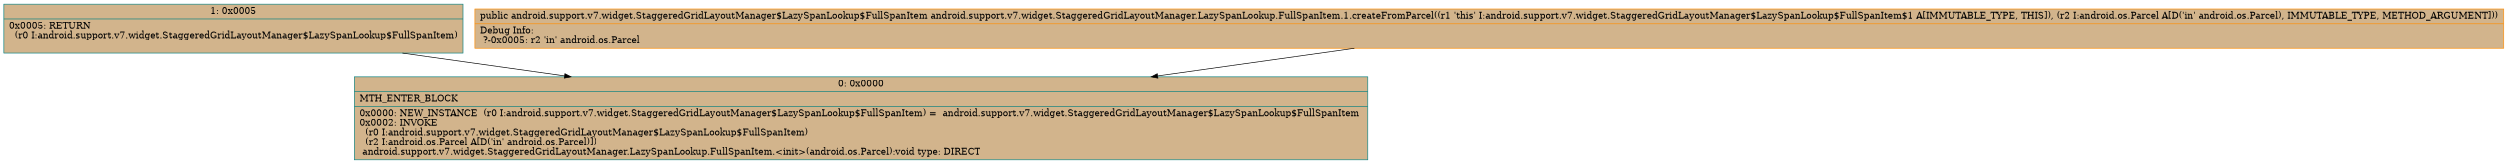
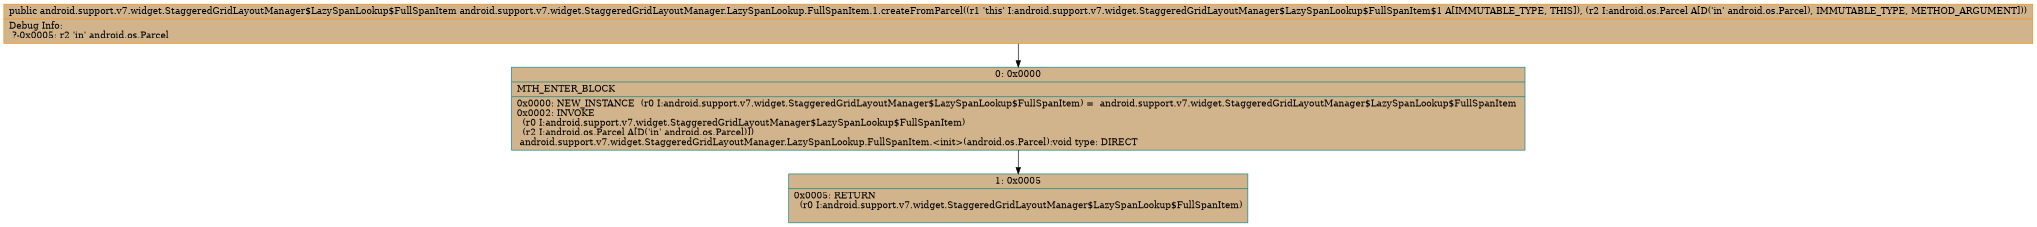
  digraph {
    node [shape=record style=filled fillcolor=tan color=teal]
    n1 [label="{0\:\ 0x0000|MTH_ENTER_BLOCK\l|0x0000: NEW_INSTANCE  (r0 I:android.support.v7.widget.StaggeredGridLayoutManager$LazySpanLookup$FullSpanItem) =  android.support.v7.widget.StaggeredGridLayoutManager$LazySpanLookup$FullSpanItem \l0x0002: INVOKE  \l  (r0 I:android.support.v7.widget.StaggeredGridLayoutManager$LazySpanLookup$FullSpanItem)\l  (r2 I:android.os.Parcel A[D('in' android.os.Parcel)])\l android.support.v7.widget.StaggeredGridLayoutManager.LazySpanLookup.FullSpanItem.\<init\>(android.os.Parcel):void type: DIRECT \l}"]
    n2 [label="{1\:\ 0x0005|0x0005: RETURN  \l  (r0 I:android.support.v7.widget.StaggeredGridLayoutManager$LazySpanLookup$FullSpanItem)\l \l}"]
    n3 [label="{public android.support.v7.widget.StaggeredGridLayoutManager$LazySpanLookup$FullSpanItem android.support.v7.widget.StaggeredGridLayoutManager.LazySpanLookup.FullSpanItem.1.createFromParcel((r1 'this' I:android.support.v7.widget.StaggeredGridLayoutManager$LazySpanLookup$FullSpanItem$1 A[IMMUTABLE_TYPE, THIS]), (r2 I:android.os.Parcel A[D('in' android.os.Parcel), IMMUTABLE_TYPE, METHOD_ARGUMENT]))  | Debug Info:\l  ?\-0x0005: r2 'in' android.os.Parcel\l}" color=darkorange]
-   n2 -> n1
+   n1 -> n2
    n3 -> n1
  }
